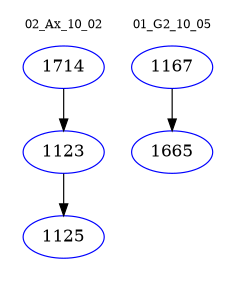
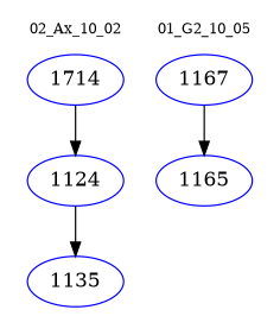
  digraph {
    node [color=blue]
    edge [color=black]
    n1 [label=1714]
-   n2 [label=1123]
-   n3 [label=1125]
+   n2 [label=1124]
+   n3 [label=1135]
    n4 [label=1167]
-   n5 [label=1665]
+   n5 [label=1165]
    subgraph cluster_1 {
      color=white
      fontsize=10
      label="02_Ax_10_02"
      n1
      n2
      n3
    }
    subgraph cluster_2 {
      color=white
      fontsize=10
      label="01_G2_10_05"
      n4
      n5
    }
    n1 -> n2
    n2 -> n3
    n4 -> n5
  }
